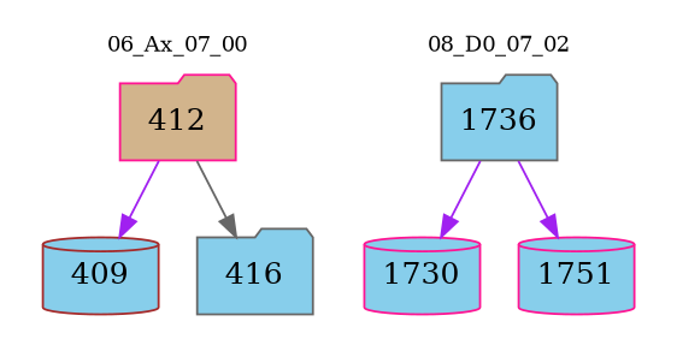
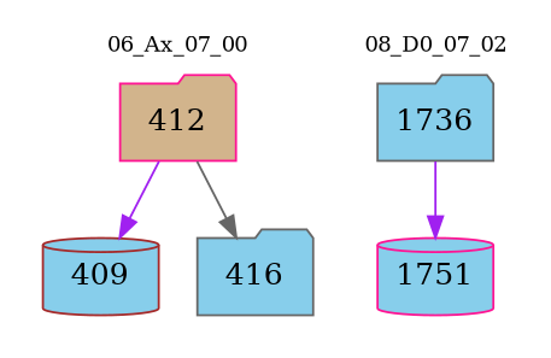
  digraph {
    node [color=deeppink fillcolor=skyblue shape=folder style=filled]
    edge [color=purple]
    n1 [fillcolor=tan label=412]
    n2 [color=brown label=409 shape=cylinder]
    n3 [color=gray40 label=416]
    n4 [color=gray40 label=1736]
-   n5 [label=1730 shape=cylinder]
    n6 [label=1751 shape=cylinder]
    subgraph cluster_1 {
      color=white
      fontsize=10
      label="06_Ax_07_00"
      n1
      n2
      n3
    }
    subgraph cluster_2 {
      color=white
      fontsize=10
      label="08_D0_07_02"
      n4
-     n5
      n6
    }
    n1 -> n2
    n1 -> n3 [color=gray40]
-   n4 -> n5
    n4 -> n6
  }
